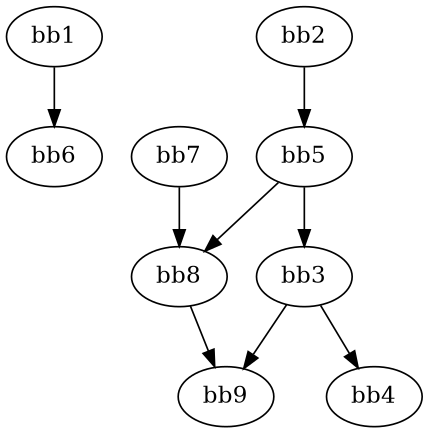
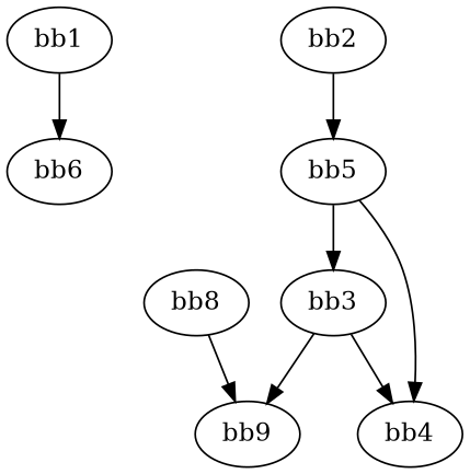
  digraph {
    n1 [label="bb1\l"]
    n2 [label="bb6\l"]
-   n3 [label="bb7\l"]
    n4 [label="bb8\l"]
    n5 [label="bb2\l"]
    n6 [label="bb5\l"]
    n7 [label="bb3\l"]
    n8 [label="bb4\l"]
    n9 [label="bb9\l"]
    n1 -> n2
-   n3 -> n4
    n4 -> n9
    n5 -> n6
-   n6 -> n4
+   n6 -> n8
    n6 -> n7
    n7 -> n8
    n7 -> n9
  }
